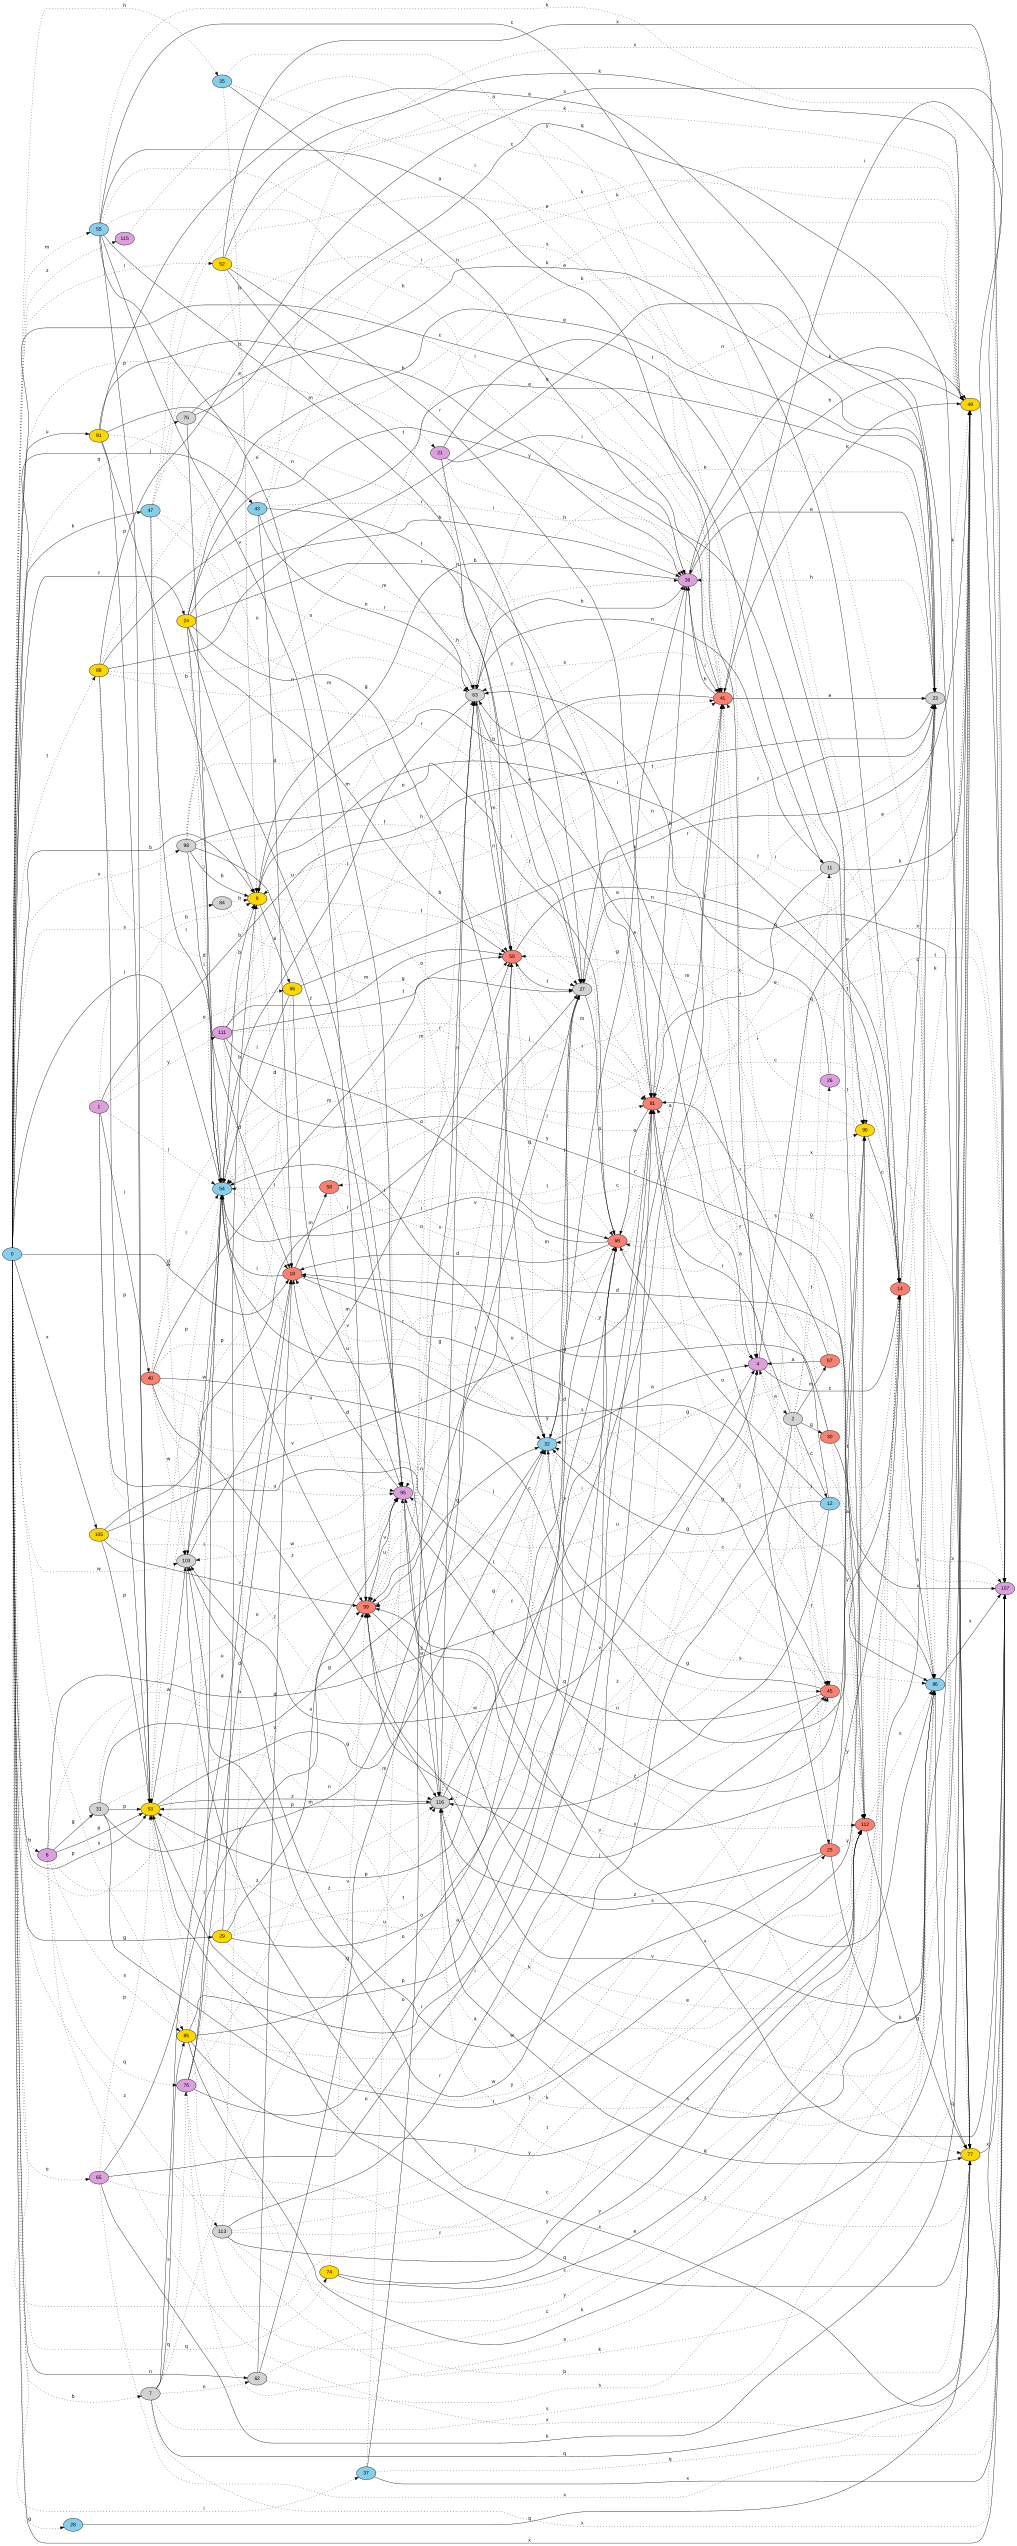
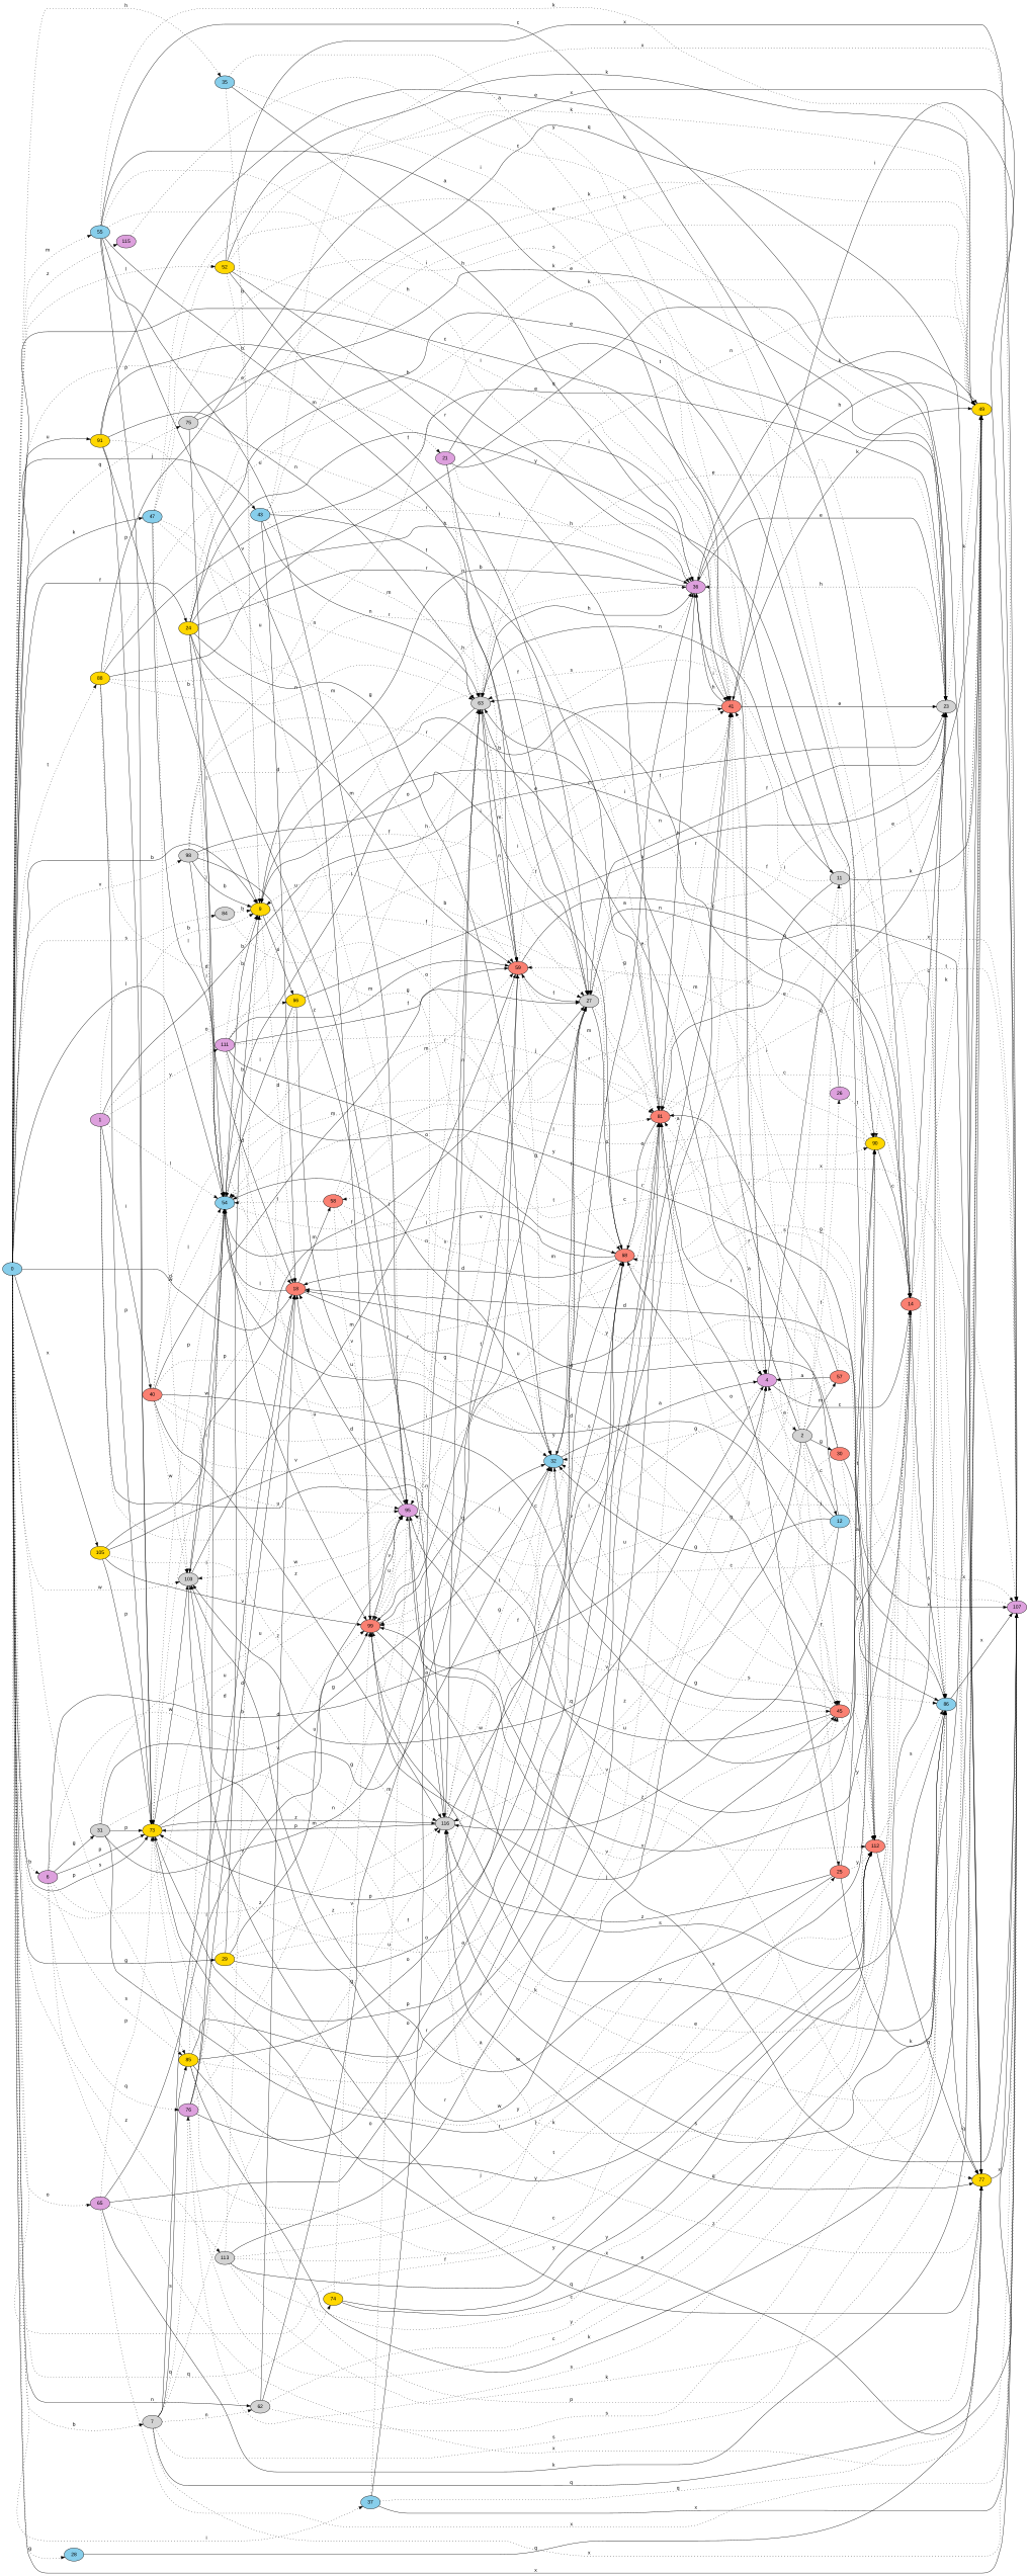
  strict digraph {
    fontname="Liberation Sans"
    rankdir=LR
    node [fillcolor=lightgrey fontname="Liberation Sans" style=filled]
    edge [fontname="Liberation Sans" style=solid]
    0 [fillcolor=skyblue]
    6 [fillcolor=plum]
    7
    9 [fillcolor=gold]
    11
    18 [fillcolor=salmon]
    21 [fillcolor=plum]
    24 [fillcolor=gold]
    25 [fillcolor=salmon]
    28 [fillcolor=skyblue]
    29 [fillcolor=gold]
    35 [fillcolor=skyblue]
    37 [fillcolor=skyblue]
    43 [fillcolor=skyblue]
    47 [fillcolor=skyblue]
    52 [fillcolor=gold]
    54 [fillcolor=skyblue]
    55 [fillcolor=skyblue]
    62
    65 [fillcolor=plum]
-   73 [fillcolor=gold label=53]
+   73 [fillcolor=gold]
    74 [fillcolor=gold]
    75
    84
    85 [fillcolor=gold]
    88 [fillcolor=gold]
    91 [fillcolor=gold]
    95 [fillcolor=plum]
    98
    103
    105 [fillcolor=gold]
    107 [fillcolor=plum]
    113
    115 [fillcolor=plum]
    116
    4 [fillcolor=plum]
    31
    49 [fillcolor=gold]
    76 [fillcolor=plum]
    32 [fillcolor=skyblue]
    77 [fillcolor=gold]
    86 [fillcolor=skyblue]
    66 [fillcolor=gold]
    14 [fillcolor=salmon]
    27
    23
    90 [fillcolor=gold]
    41 [fillcolor=salmon]
    81 [fillcolor=salmon]
    63
    45 [fillcolor=salmon]
    58 [fillcolor=salmon]
    36 [fillcolor=plum]
    112 [fillcolor=salmon]
    59 [fillcolor=salmon]
    68 [fillcolor=salmon]
    99 [fillcolor=salmon]
    1 [fillcolor=plum]
    40 [fillcolor=salmon]
    111 [fillcolor=plum]
    2
    12 [fillcolor=skyblue]
    26 [fillcolor=plum]
    30 [fillcolor=salmon]
    57 [fillcolor=salmon]
    0 -> 6 [label=b style=dotted]
    0 -> 7 [label=b style=dotted]
    0 -> 9 [label=b]
    0 -> 11 [label=c]
    0 -> 18 [label=d]
    0 -> 21 [label=e style=dotted]
    0 -> 24 [label=f]
    0 -> 25 [label=f style=dotted]
    0 -> 28 [label=g style=dotted]
    0 -> 29 [label=g]
    0 -> 35 [label=h style=dotted]
    0 -> 37 [label=i style=dotted]
    0 -> 43 [label=j]
    0 -> 47 [label=k]
    0 -> 52 [label=l style=dotted]
    0 -> 54 [label=l]
    0 -> 55 [label=m style=dotted]
    0 -> 62 [label=n]
    0 -> 65 [label=o style=dotted]
    0 -> 73 [label=p]
    0 -> 74 [label=q style=dotted]
    0 -> 75 [label=q style=dotted]
    0 -> 84 [label=s style=dotted]
    0 -> 85 [label=s style=dotted]
    0 -> 88 [label=t style=dotted]
    0 -> 91 [label=u]
    0 -> 95 [label=u style=dotted]
    0 -> 98 [label=v style=dotted]
    0 -> 103 [label=w style=dotted]
    0 -> 105 [label=x]
    0 -> 107 [label=x]
    0 -> 113 [label=z style=dotted]
    0 -> 115 [label=z style=dotted]
    6 -> 73 [label=p]
    6 -> 85 [label=s style=dotted]
    6 -> 107 [label=x style=dotted]
    6 -> 116 [label=z style=dotted]
    6 -> 4 [label=a]
    6 -> 31 [label=g]
    6 -> 49 [label=k style=dotted]
    6 -> 76 [label=q style=dotted]
    7 -> 18 [label=d]
    7 -> 62 [label=n style=dotted]
    7 -> 85 [label=s]
    7 -> 107 [label=x style=dotted]
    7 -> 76 [label=q style=dotted]
    7 -> 32 [label=g style=dotted]
    7 -> 77 [label=q]
    7 -> 86 [label=s style=dotted]
    9 -> 18 [label=d style=dotted]
    9 -> 32 [label=g style=dotted]
    9 -> 66 [label=o]
    9 -> 14 [label=c]
    9 -> 27 [label=f style=dotted]
    11 -> 95 [label=u style=dotted]
    11 -> 49 [label=k]
    11 -> 23 [label=e style=dotted]
    11 -> 90 [label=t style=dotted]
    11 -> 41 [label=i style=dotted]
    11 -> 81 [label=r]
    11 -> 63 [label=n]
    18 -> 54 [label=l]
    18 -> 45 [label=j]
    18 -> 58 [label=m]
    21 -> 27 [label=f]
    21 -> 90 [label=t]
    21 -> 41 [label=i]
    21 -> 63 [label=n style=dotted]
    21 -> 36 [label=h style=dotted]
    24 -> 18 [label=d]
    24 -> 54 [label=l style=dotted]
    24 -> 95 [label=u]
    24 -> 49 [label=k style=dotted]
    24 -> 32 [label=g]
    24 -> 23 [label=e]
    24 -> 81 [label=r]
    24 -> 36 [label=h]
    24 -> 112 [label=y]
    24 -> 59 [label=m]
    25 -> 103 [label=w]
    25 -> 116 [label=z]
    25 -> 49 [label=k]
    25 -> 90 [label=t]
    25 -> 81 [label=r]
    25 -> 112 [label=y style=dotted]
    28 -> 77 [label=q]
    29 -> 9 [label=b]
    29 -> 95 [label=u]
    29 -> 116 [label=z style=dotted]
    29 -> 27 [label=f style=dotted]
    29 -> 41 [label=i style=dotted]
    29 -> 68 [label=o]
    35 -> 9 [label=b style=dotted]
    35 -> 4 [label=a style=dotted]
    35 -> 41 [label=i style=dotted]
    35 -> 36 [label=h]
    37 -> 95 [label=u style=dotted]
    37 -> 107 [label=x]
    37 -> 77 [label=q style=dotted]
    37 -> 63 [label=n]
    43 -> 18 [label=d]
    43 -> 107 [label=x style=dotted]
    43 -> 49 [label=k style=dotted]
    43 -> 27 [label=f]
    43 -> 41 [label=i style=dotted]
    43 -> 63 [label=n]
    43 -> 59 [label=m style=dotted]
    47 -> 54 [label=l]
    47 -> 103 [label=w style=dotted]
    47 -> 49 [label=k style=dotted]
    47 -> 86 [label=s style=dotted]
    47 -> 23 [label=e style=dotted]
    47 -> 63 [label=n style=dotted]
    47 -> 59 [label=m style=dotted]
    52 -> 9 [label=b style=dotted]
    52 -> 107 [label=x]
    52 -> 49 [label=k]
    52 -> 27 [label=f]
    52 -> 41 [label=i style=dotted]
    52 -> 81 [label=r]
    52 -> 112 [label=y style=dotted]
    54 -> 9 [label=b]
    54 -> 73 [label=p style=dotted]
    54 -> 103 [label=w]
    54 -> 86 [label=s]
    54 -> 90 [label=t style=dotted]
    54 -> 81 [label=r style=dotted]
    54 -> 112 [label=y style=dotted]
    54 -> 99 [label=v]
    55 -> 73 [label=p]
    55 -> 95 [label=u]
    55 -> 4 [label=a]
    55 -> 49 [label=k style=dotted]
    55 -> 14 [label=c]
    55 -> 41 [label=i style=dotted]
    55 -> 36 [label=h style=dotted]
    55 -> 59 [label=m]
    55 -> 99 [label=v]
    62 -> 18 [label=d]
    62 -> 86 [label=s style=dotted]
    62 -> 112 [label=y style=dotted]
    62 -> 59 [label=m]
    65 -> 73 [label=p style=dotted]
    65 -> 107 [label=x style=dotted]
    65 -> 49 [label=k]
    65 -> 45 [label=j style=dotted]
    65 -> 68 [label=o]
    65 -> 99 [label=v]
    73 -> 103 [label=w]
    73 -> 116 [label=z]
    73 -> 4 [label=a style=dotted]
    73 -> 32 [label=g]
    73 -> 77 [label=q]
    73 -> 112 [label=y style=dotted]
    74 -> 23 [label=e]
    74 -> 112 [label=y]
    74 -> 99 [label=v style=dotted]
    75 -> 54 [label=l]
    75 -> 77 [label=q]
    75 -> 23 [label=e]
    75 -> 81 [label=r style=dotted]
    84 -> 9 [label=b style=dotted]
    84 -> 68 [label=o style=dotted]
    85 -> 54 [label=l style=dotted]
    85 -> 4 [label=a style=dotted]
    85 -> 49 [label=k]
    85 -> 14 [label=c style=dotted]
    85 -> 81 [label=r]
    85 -> 112 [label=y]
    85 -> 68 [label=o]
    88 -> 18 [label=d style=dotted]
    88 -> 73 [label=p]
    88 -> 107 [label=x]
    88 -> 49 [label=k style=dotted]
    88 -> 77 [label=q]
    88 -> 23 [label=e]
    88 -> 81 [label=r style=dotted]
    88 -> 63 [label=n style=dotted]
    91 -> 9 [label=b]
    91 -> 73 [label=p]
    91 -> 95 [label=u style=dotted]
    91 -> 23 [label=e]
    91 -> 63 [label=n]
    91 -> 36 [label=h]
    95 -> 18 [label=d]
    95 -> 103 [label=w style=dotted]
    95 -> 107 [label=x]
    95 -> 116 [label=z]
    95 -> 99 [label=v]
    98 -> 9 [label=b]
    98 -> 54 [label=l]
    98 -> 116 [label=z]
    98 -> 49 [label=k style=dotted]
    98 -> 86 [label=s style=dotted]
    98 -> 27 [label=f style=dotted]
    98 -> 81 [label=r style=dotted]
    98 -> 68 [label=o]
    103 -> 54 [label=l]
    103 -> 107 [label=x]
    103 -> 59 [label=m]
    105 -> 73 [label=p]
    105 -> 116 [label=z style=dotted]
    105 -> 27 [label=f]
    105 -> 41 [label=i]
    105 -> 99 [label=v]
    107 -> 90 [label=t style=dotted]
    107 -> 41 [label=i]
    107 -> 68 [label=o style=dotted]
    113 -> 9 [label=b style=dotted]
    113 -> 49 [label=k style=dotted]
    113 -> 14 [label=c style=dotted]
    113 -> 90 [label=t style=dotted]
    113 -> 81 [label=r]
    113 -> 45 [label=j style=dotted]
    113 -> 112 [label=y]
    115 -> 14 [label=c style=dotted]
    116 -> 73 [label=p]
    116 -> 32 [label=g style=dotted]
    116 -> 77 [label=q]
    116 -> 86 [label=s]
    116 -> 27 [label=f style=dotted]
    116 -> 23 [label=e style=dotted]
    116 -> 41 [label=i]
    116 -> 63 [label=n]
    4 -> 103 [label=w]
    4 -> 14 [label=c]
    4 -> 23 [label=e]
    4 -> 58 [label=m style=dotted]
    4 -> 99 [label=v style=dotted]
    4 -> 2 [label=a style=dotted]
    31 -> 73 [label=p]
    31 -> 95 [label=u style=dotted]
    31 -> 49 [label=k style=dotted]
    31 -> 32 [label=g]
    31 -> 90 [label=t]
    31 -> 59 [label=m]
    49 -> 54 [label=l style=dotted]
    49 -> 63 [label=n style=dotted]
    49 -> 36 [label=h]
    76 -> 18 [label=d]
    76 -> 54 [label=l]
    76 -> 86 [label=s style=dotted]
    76 -> 14 [label=c style=dotted]
    76 -> 63 [label=n style=dotted]
    76 -> 68 [label=o]
    76 -> 99 [label=v style=dotted]
    32 -> 54 [label=l]
    32 -> 4 [label=a]
    32 -> 86 [label=s style=dotted]
    32 -> 14 [label=c style=dotted]
    32 -> 27 [label=f]
    77 -> 73 [label=p style=dotted]
    77 -> 107 [label=x]
    77 -> 116 [label=z style=dotted]
    86 -> 18 [label=d]
    86 -> 107 [label=x]
    86 -> 4 [label=a style=dotted]
    86 -> 77 [label=q]
    86 -> 27 [label=f style=dotted]
    86 -> 99 [label=v]
    66 -> 54 [label=l]
    66 -> 73 [label=p style=dotted]
    66 -> 95 [label=u]
    66 -> 49 [label=k]
    66 -> 41 [label=i style=dotted]
    14 -> 107 [label=x style=dotted]
    14 -> 49 [label=k style=dotted]
    14 -> 32 [label=g style=dotted]
    14 -> 86 [label=s]
    14 -> 23 [label=c]
    14 -> 99 [label=v]
    27 -> 73 [label=p]
    27 -> 4 [label=a style=dotted]
    27 -> 77 [label=q]
    27 -> 14 [label=c style=dotted]
    27 -> 68 [label=o]
    27 -> 99 [label=v style=dotted]
    23 -> 49 [label=k style=dotted]
    23 -> 27 [label=f]
    23 -> 36 [label=h style=dotted]
    90 -> 54 [label=l style=dotted]
    90 -> 14 [label=c]
    90 -> 59 [label=m style=dotted]
    41 -> 9 [label=b]
    41 -> 4 [label=a style=dotted]
    41 -> 49 [label=k]
    41 -> 23 [label=e]
    41 -> 81 [label=r style=dotted]
    41 -> 36 [label=h]
    81 -> 73 [label=p]
    81 -> 77 [label=q style=dotted]
    81 -> 14 [label=c style=dotted]
    81 -> 45 [label=j style=dotted]
    81 -> 36 [label=h]
    81 -> 59 [label=m style=dotted]
    81 -> 68 [label=o]
    63 -> 54 [label=l]
    63 -> 4 [label=a]
    63 -> 27 [label=f style=dotted]
    63 -> 23 [label=e style=dotted]
    63 -> 36 [label=h]
    63 -> 59 [label=m]
    45 -> 18 [label=d style=dotted]
    45 -> 95 [label=u]
    45 -> 32 [label=g]
    45 -> 112 [label=y style=dotted]
    45 -> 99 [label=v style=dotted]
    58 -> 54 [label=l style=dotted]
    58 -> 32 [label=g style=dotted]
    58 -> 14 [label=c style=dotted]
    58 -> 23 [label=e style=dotted]
    58 -> 112 [label=y style=dotted]
    58 -> 59 [label=m style=dotted]
    58 -> 99 [label=v style=dotted]
    36 -> 9 [label=b]
    36 -> 49 [label=k]
    36 -> 32 [label=g]
    36 -> 23 [label=e]
    36 -> 41 [label=i]
    112 -> 77 [label=q]
    112 -> 86 [label=s style=dotted]
    59 -> 32 [label=g style=dotted]
    59 -> 14 [label=c]
    59 -> 27 [label=f]
    59 -> 41 [label=i style=dotted]
    59 -> 81 [label=r style=dotted]
    59 -> 63 [label=n]
    59 -> 99 [label=v style=dotted]
    68 -> 9 [label=b style=dotted]
    68 -> 18 [label=d]
    68 -> 54 [label=l]
    68 -> 95 [label=u style=dotted]
    68 -> 107 [label=x style=dotted]
    68 -> 86 [label=s style=dotted]
    68 -> 23 [label=e style=dotted]
    68 -> 81 [label=r style=dotted]
    99 -> 95 [label=u style=dotted]
    99 -> 32 [label=g]
    99 -> 86 [label=s]
    99 -> 27 [label=f]
    99 -> 63 [label=n style=dotted]
    99 -> 45 [label=j]
    1 -> 9 [label=b style=dotted]
    1 -> 54 [label=l style=dotted]
    1 -> 66 [label=o style=dotted]
    1 -> 23 [label=e]
    1 -> 90 [label=t]
    1 -> 112 [label=y style=dotted]
    1 -> 40 [label=i]
    1 -> 111 [label=y style=dotted]
    40 -> 54 [label=l style=dotted]
    40 -> 95 [label=u style=dotted]
    40 -> 103 [label=w style=dotted]
    40 -> 116 [label=z]
    40 -> 77 [label=q style=dotted]
    40 -> 14 [label=c]
    40 -> 81 [label=r style=dotted]
    40 -> 45 [label=j style=dotted]
    40 -> 36 [label=h style=dotted]
    40 -> 59 [label=m]
    111 -> 9 [label=b style=dotted]
    111 -> 95 [label=u style=dotted]
    111 -> 27 [label=f]
    111 -> 41 [label=i style=dotted]
    111 -> 45 [label=j style=dotted]
    111 -> 36 [label=h style=dotted]
    111 -> 112 [label=y]
    111 -> 59 [label=m]
    111 -> 68 [label=o]
    2 -> 11 [label=c style=dotted]
    2 -> 25 [label=f style=dotted]
    2 -> 103 [label=w]
    2 -> 116 [label=z style=dotted]
    2 -> 41 [label=i style=dotted]
    2 -> 81 [label=r]
    2 -> 45 [label=j style=dotted]
    2 -> 12 [label=c]
    2 -> 26 [label=f style=dotted]
    2 -> 30 [label=g]
    2 -> 57 [label=m]
    12 -> 116 [label=z]
    12 -> 32 [label=g]
    12 -> 63 [label=n]
    12 -> 68 [label=o]
    12 -> 99 [label=v style=dotted]
    26 -> 107 [label=x style=dotted]
    26 -> 90 [label=t style=dotted]
    26 -> 63 [label=f]
    30 -> 18 [label=d]
    30 -> 107 [label=x]
    30 -> 81 [label=r style=dotted]
    30 -> 112 [label=y style=dotted]
    30 -> 99 [label=v style=dotted]
    57 -> 4 [label=a]
    57 -> 32 [label=g style=dotted]
    57 -> 81 [label=r]
    57 -> 63 [label=n style=dotted]
  }
